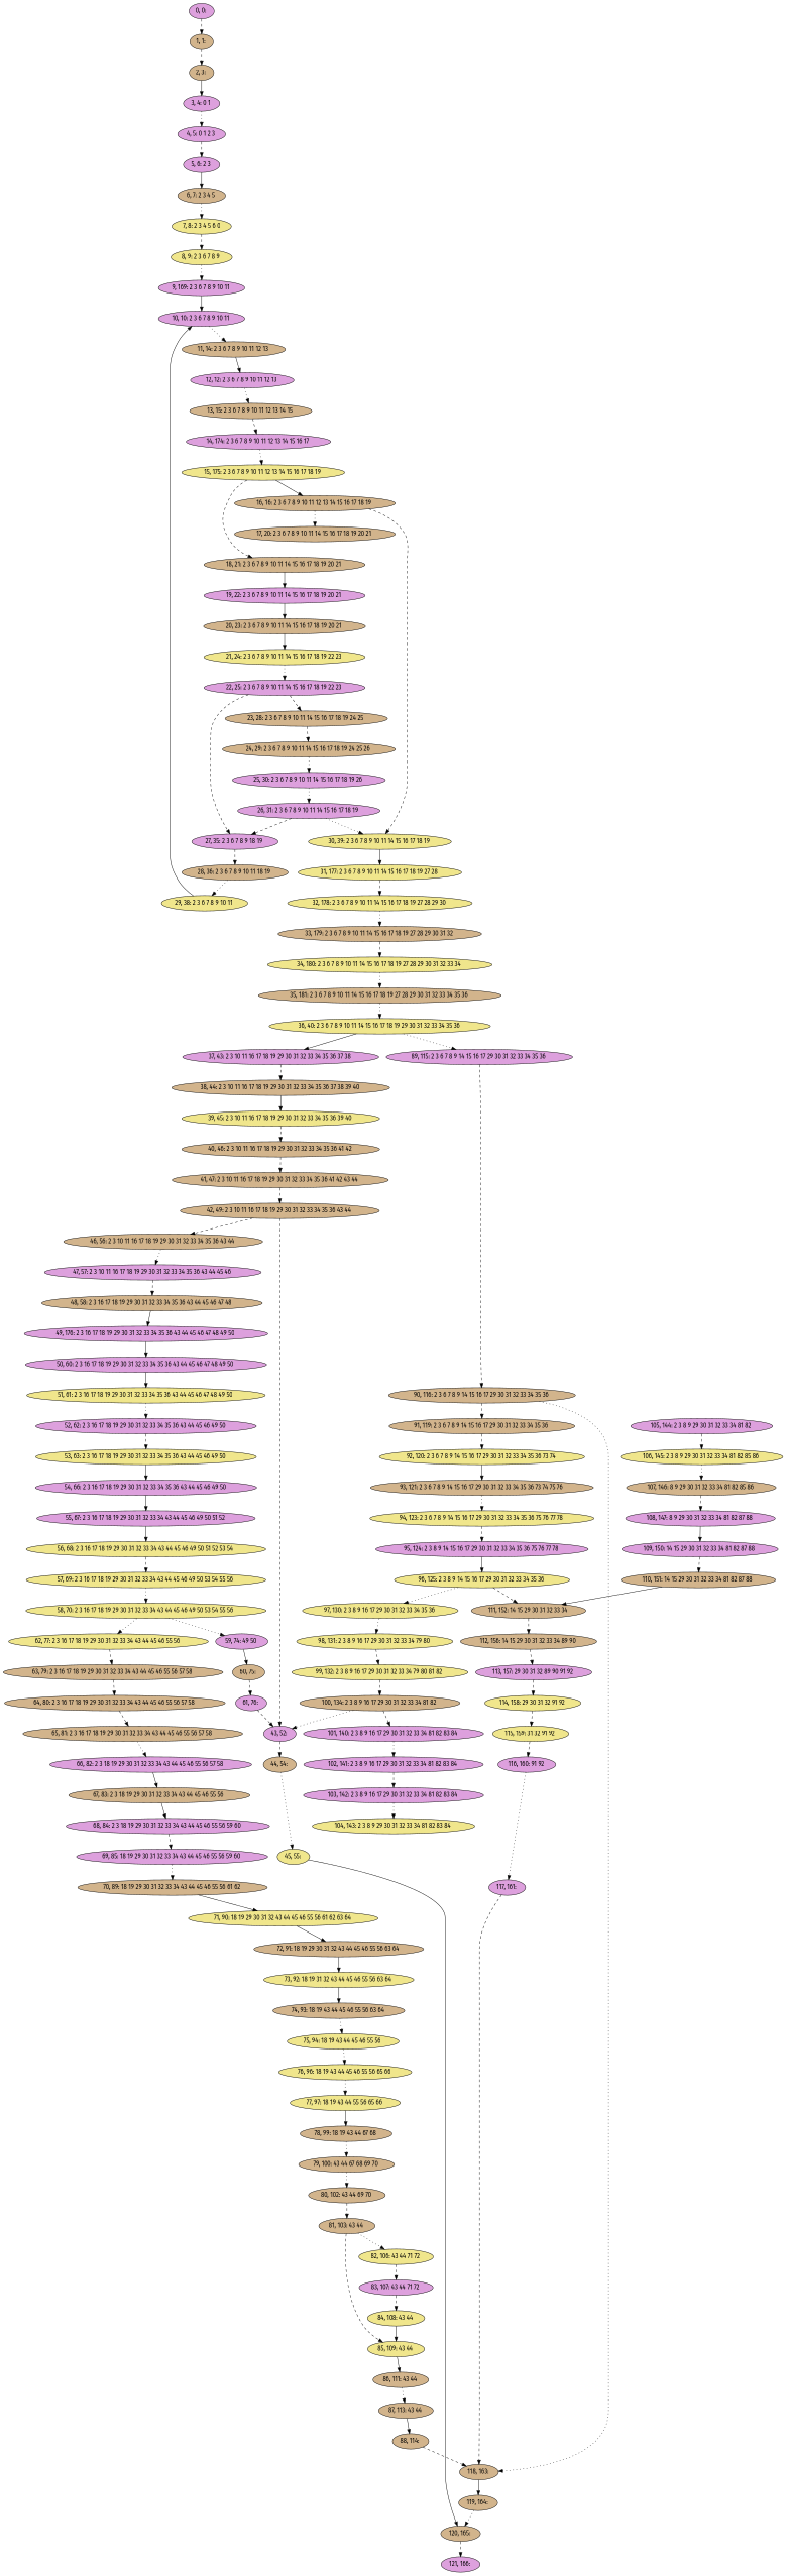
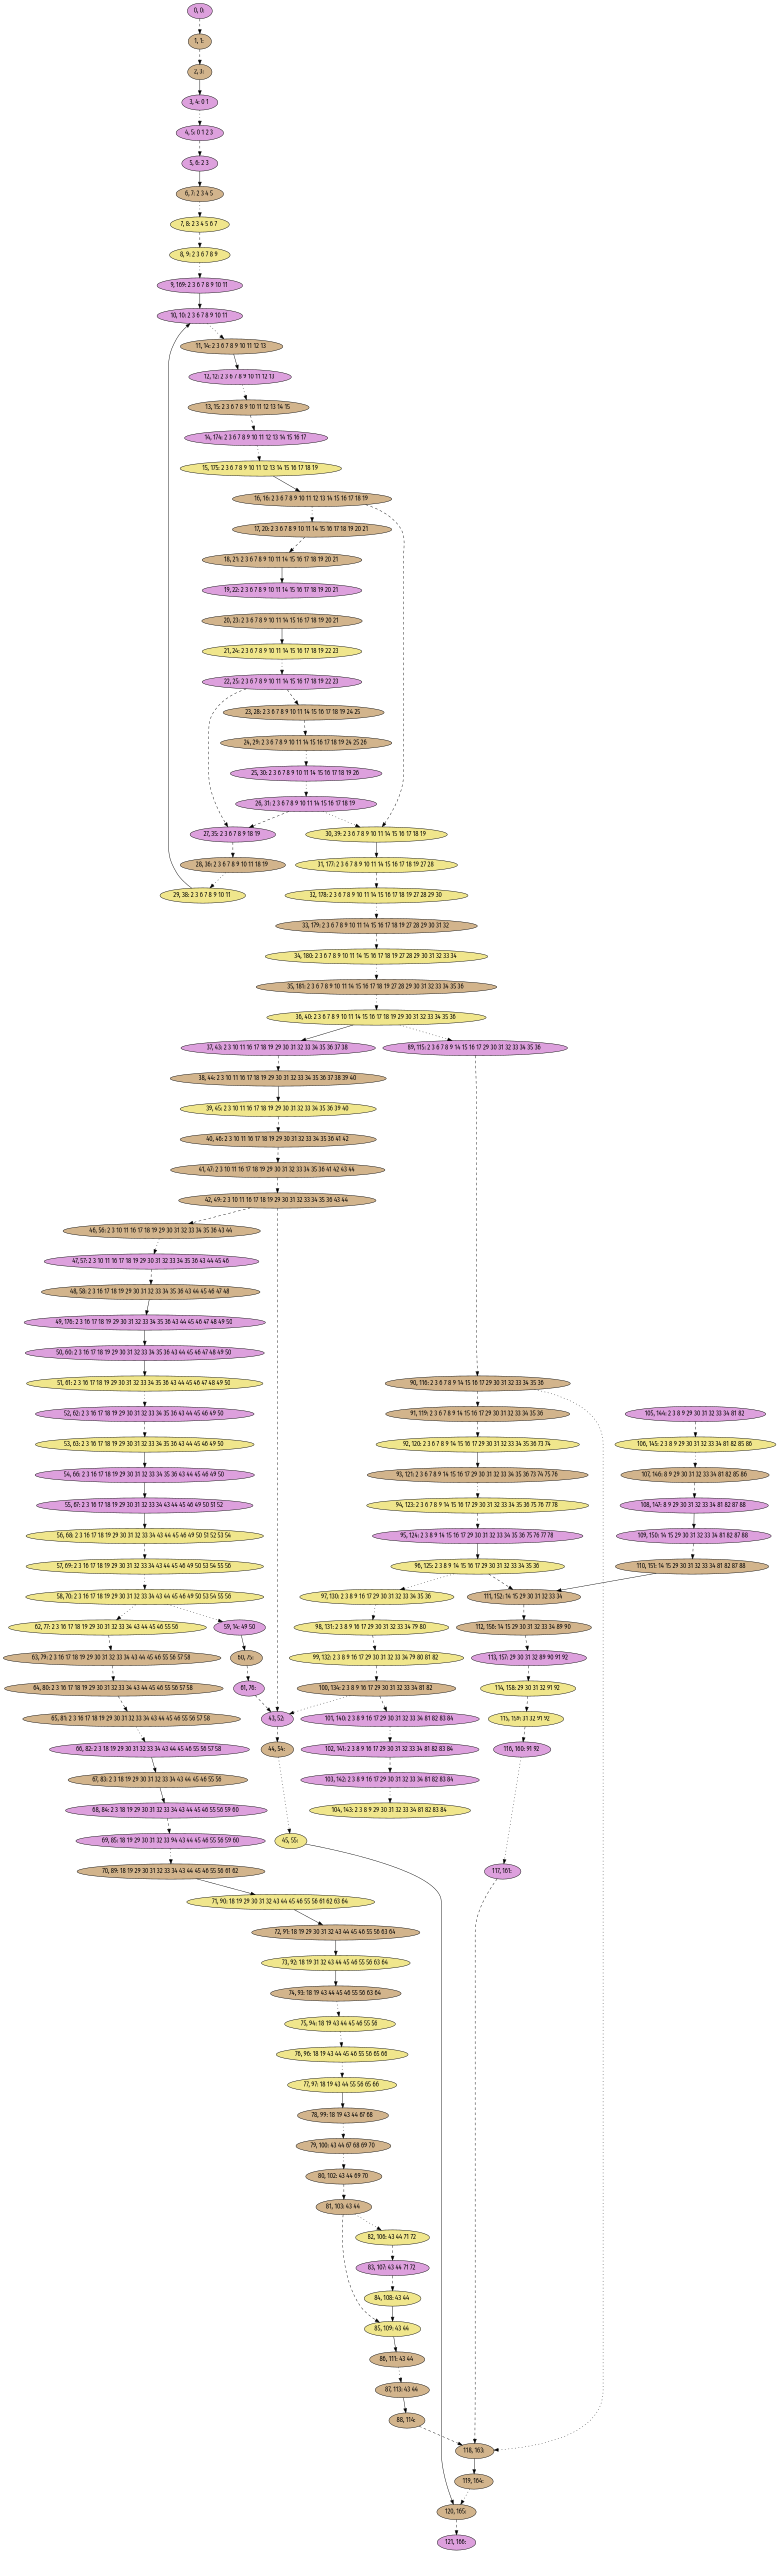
  digraph {
    fontname="Fira Sans"
    node [fillcolor=tan fontname="Fira Sans" style=filled]
    edge [fontname="Fira Sans" style=dashed]
    n1 [fillcolor=plum label="0, 0: "]
    n2 [label="1, 1: "]
    n3 [label="2, 3: "]
    n4 [fillcolor=plum label="3, 4: 0 1 "]
    n5 [fillcolor=plum label="4, 5: 0 1 2 3 "]
    n6 [fillcolor=plum label="5, 6: 2 3 "]
    n7 [label="6, 7: 2 3 4 5 "]
-   n8 [fillcolor=khaki label="7, 8: 2 3 4 5 6 0"]
+   n8 [fillcolor=khaki label="7, 8: 2 3 4 5 6 7 "]
    n9 [fillcolor=khaki label="8, 9: 2 3 6 7 8 9 "]
    n10 [fillcolor=plum label="9, 169: 2 3 6 7 8 9 10 11 "]
    n11 [fillcolor=plum label="10, 10: 2 3 6 7 8 9 10 11 "]
    n12 [label="11, 14: 2 3 6 7 8 9 10 11 12 13 "]
    n13 [fillcolor=plum label="12, 12: 2 3 6 7 8 9 10 11 12 13 "]
    n14 [label="13, 15: 2 3 6 7 8 9 10 11 12 13 14 15 "]
    n15 [fillcolor=plum label="14, 174: 2 3 6 7 8 9 10 11 12 13 14 15 16 17 "]
    n16 [fillcolor=khaki label="15, 175: 2 3 6 7 8 9 10 11 12 13 14 15 16 17 18 19 "]
    n17 [label="16, 16: 2 3 6 7 8 9 10 11 12 13 14 15 16 17 18 19 "]
    n18 [label="17, 20: 2 3 6 7 8 9 10 11 14 15 16 17 18 19 20 21 "]
    n19 [fillcolor=khaki label="30, 39: 2 3 6 7 8 9 10 11 14 15 16 17 18 19 "]
    n20 [label="18, 21: 2 3 6 7 8 9 10 11 14 15 16 17 18 19 20 21 "]
    n21 [fillcolor=khaki label="31, 177: 2 3 6 7 8 9 10 11 14 15 16 17 18 19 27 28 "]
    n22 [fillcolor=plum label="19, 22: 2 3 6 7 8 9 10 11 14 15 16 17 18 19 20 21 "]
    n23 [label="20, 23: 2 3 6 7 8 9 10 11 14 15 16 17 18 19 20 21 "]
    n24 [fillcolor=khaki label="21, 24: 2 3 6 7 8 9 10 11 14 15 16 17 18 19 22 23 "]
    n25 [fillcolor=plum label="22, 25: 2 3 6 7 8 9 10 11 14 15 16 17 18 19 22 23 "]
    n26 [label="23, 28: 2 3 6 7 8 9 10 11 14 15 16 17 18 19 24 25 "]
    n27 [fillcolor=plum label="27, 35: 2 3 6 7 8 9 18 19 "]
    n28 [label="24, 29: 2 3 6 7 8 9 10 11 14 15 16 17 18 19 24 25 26 "]
    n29 [label="28, 36: 2 3 6 7 8 9 10 11 18 19 "]
    n30 [fillcolor=plum label="25, 30: 2 3 6 7 8 9 10 11 14 15 16 17 18 19 26 "]
    n31 [fillcolor=plum label="26, 31: 2 3 6 7 8 9 10 11 14 15 16 17 18 19 "]
    n32 [fillcolor=khaki label="29, 38: 2 3 6 7 8 9 10 11 "]
    n33 [fillcolor=khaki label="32, 178: 2 3 6 7 8 9 10 11 14 15 16 17 18 19 27 28 29 30 "]
    n34 [label="33, 179: 2 3 6 7 8 9 10 11 14 15 16 17 18 19 27 28 29 30 31 32 "]
    n35 [fillcolor=khaki label="34, 180: 2 3 6 7 8 9 10 11 14 15 16 17 18 19 27 28 29 30 31 32 33 34 "]
    n36 [label="35, 181: 2 3 6 7 8 9 10 11 14 15 16 17 18 19 27 28 29 30 31 32 33 34 35 36 "]
    n37 [fillcolor=khaki label="36, 40: 2 3 6 7 8 9 10 11 14 15 16 17 18 19 29 30 31 32 33 34 35 36 "]
    n38 [fillcolor=plum label="37, 43: 2 3 10 11 16 17 18 19 29 30 31 32 33 34 35 36 37 38 "]
    n39 [fillcolor=plum label="89, 115: 2 3 6 7 8 9 14 15 16 17 29 30 31 32 33 34 35 36 "]
    n40 [label="38, 44: 2 3 10 11 16 17 18 19 29 30 31 32 33 34 35 36 37 38 39 40 "]
    n41 [label="90, 116: 2 3 6 7 8 9 14 15 16 17 29 30 31 32 33 34 35 36 "]
    n42 [fillcolor=khaki label="39, 45: 2 3 10 11 16 17 18 19 29 30 31 32 33 34 35 36 39 40 "]
    n43 [label="40, 46: 2 3 10 11 16 17 18 19 29 30 31 32 33 34 35 36 41 42 "]
    n44 [label="41, 47: 2 3 10 11 16 17 18 19 29 30 31 32 33 34 35 36 41 42 43 44 "]
    n45 [label="42, 49: 2 3 10 11 16 17 18 19 29 30 31 32 33 34 35 36 43 44 "]
    n46 [fillcolor=plum label="43, 52: "]
    n47 [label="46, 56: 2 3 10 11 16 17 18 19 29 30 31 32 33 34 35 36 43 44 "]
    n48 [label="44, 54: "]
    n49 [fillcolor=plum label="47, 57: 2 3 10 11 16 17 18 19 29 30 31 32 33 34 35 36 43 44 45 46 "]
    n50 [fillcolor=khaki label="45, 55: "]
    n51 [label="120, 165: "]
    n52 [fillcolor=plum label="121, 166: "]
    n53 [label="48, 58: 2 3 16 17 18 19 29 30 31 32 33 34 35 36 43 44 45 46 47 48 "]
    n54 [fillcolor=plum label="49, 176: 2 3 16 17 18 19 29 30 31 32 33 34 35 36 43 44 45 46 47 48 49 50 "]
    n55 [fillcolor=plum label="50, 60: 2 3 16 17 18 19 29 30 31 32 33 34 35 36 43 44 45 46 47 48 49 50 "]
    n56 [fillcolor=khaki label="51, 61: 2 3 16 17 18 19 29 30 31 32 33 34 35 36 43 44 45 46 47 48 49 50 "]
    n57 [fillcolor=plum label="52, 62: 2 3 16 17 18 19 29 30 31 32 33 34 35 36 43 44 45 46 49 50 "]
    n58 [fillcolor=khaki label="53, 63: 2 3 16 17 18 19 29 30 31 32 33 34 35 36 43 44 45 46 49 50 "]
    n59 [fillcolor=plum label="54, 66: 2 3 16 17 18 19 29 30 31 32 33 34 35 36 43 44 45 46 49 50 "]
    n60 [fillcolor=plum label="55, 67: 2 3 16 17 18 19 29 30 31 32 33 34 43 44 45 46 49 50 51 52 "]
    n61 [fillcolor=khaki label="56, 68: 2 3 16 17 18 19 29 30 31 32 33 34 43 44 45 46 49 50 51 52 53 54 "]
    n62 [fillcolor=khaki label="57, 69: 2 3 16 17 18 19 29 30 31 32 33 34 43 44 45 46 49 50 53 54 55 56 "]
    n63 [fillcolor=khaki label="58, 70: 2 3 16 17 18 19 29 30 31 32 33 34 43 44 45 46 49 50 53 54 55 56 "]
-   n64 [fillcolor=plum label="59, 74: 49 50 "]
+   n64 [fillcolor=plum label="59, 14: 49 50"]
    n65 [fillcolor=khaki label="62, 77: 2 3 16 17 18 19 29 30 31 32 33 34 43 44 45 46 55 56 "]
    n66 [label="60, 75: "]
    n67 [label="63, 79: 2 3 16 17 18 19 29 30 31 32 33 34 43 44 45 46 55 56 57 58 "]
    n68 [fillcolor=plum label="61, 76: "]
    n69 [label="64, 80: 2 3 16 17 18 19 29 30 31 32 33 34 43 44 45 46 55 56 57 58 "]
    n70 [label="65, 81: 2 3 16 17 18 19 29 30 31 32 33 34 43 44 45 46 55 56 57 58 "]
    n71 [fillcolor=plum label="66, 82: 2 3 18 19 29 30 31 32 33 34 43 44 45 46 55 56 57 58 "]
    n72 [label="67, 83: 2 3 18 19 29 30 31 32 33 34 43 44 45 46 55 56 "]
    n73 [fillcolor=plum label="68, 84: 2 3 18 19 29 30 31 32 33 34 43 44 45 46 55 56 59 60 "]
-   n74 [fillcolor=plum label="69, 85: 18 19 29 30 31 32 33 34 43 44 45 46 55 56 59 60 "]
+   n74 [fillcolor=plum label="69, 85: 18 19 29 30 31 32 33 94 43 44 45 46 55 56 59 60"]
    n75 [label="70, 89: 18 19 29 30 31 32 33 34 43 44 45 46 55 56 61 62 "]
    n76 [fillcolor=khaki label="71, 90: 18 19 29 30 31 32 43 44 45 46 55 56 61 62 63 64 "]
    n77 [label="72, 91: 18 19 29 30 31 32 43 44 45 46 55 56 63 64 "]
    n78 [fillcolor=khaki label="73, 92: 18 19 31 32 43 44 45 46 55 56 63 64 "]
    n79 [label="74, 93: 18 19 43 44 45 46 55 56 63 64 "]
    n80 [fillcolor=khaki label="75, 94: 18 19 43 44 45 46 55 56 "]
    n81 [fillcolor=khaki label="76, 96: 18 19 43 44 45 46 55 56 65 66 "]
    n82 [fillcolor=khaki label="77, 97: 18 19 43 44 55 56 65 66 "]
    n83 [label="78, 99: 18 19 43 44 67 68 "]
    n84 [label="79, 100: 43 44 67 68 69 70 "]
    n85 [label="80, 102: 43 44 69 70 "]
    n86 [label="81, 103: 43 44 "]
    n87 [fillcolor=khaki label="82, 106: 43 44 71 72 "]
    n88 [fillcolor=khaki label="85, 109: 43 44 "]
    n89 [fillcolor=plum label="83, 107: 43 44 71 72 "]
    n90 [label="86, 111: 43 44 "]
    n91 [fillcolor=khaki label="84, 108: 43 44 "]
    n92 [label="87, 113: 43 44 "]
    n93 [label="88, 114: "]
    n94 [label="118, 163: "]
    n95 [label="119, 164: "]
    n96 [label="91, 119: 2 3 6 7 8 9 14 15 16 17 29 30 31 32 33 34 35 36 "]
    n97 [fillcolor=khaki label="92, 120: 2 3 6 7 8 9 14 15 16 17 29 30 31 32 33 34 35 36 73 74 "]
    n98 [label="93, 121: 2 3 6 7 8 9 14 15 16 17 29 30 31 32 33 34 35 36 73 74 75 76 "]
    n99 [fillcolor=khaki label="94, 123: 2 3 6 7 8 9 14 15 16 17 29 30 31 32 33 34 35 36 75 76 77 78 "]
    n100 [fillcolor=plum label="95, 124: 2 3 8 9 14 15 16 17 29 30 31 32 33 34 35 36 75 76 77 78 "]
    n101 [fillcolor=khaki label="96, 125: 2 3 8 9 14 15 16 17 29 30 31 32 33 34 35 36 "]
    n102 [fillcolor=khaki label="97, 130: 2 3 8 9 16 17 29 30 31 32 33 34 35 36 "]
    n103 [label="111, 152: 14 15 29 30 31 32 33 34 "]
    n104 [fillcolor=khaki label="98, 131: 2 3 8 9 16 17 29 30 31 32 33 34 79 80 "]
    n105 [label="112, 156: 14 15 29 30 31 32 33 34 89 90 "]
    n106 [fillcolor=khaki label="99, 132: 2 3 8 9 16 17 29 30 31 32 33 34 79 80 81 82 "]
    n107 [label="100, 134: 2 3 8 9 16 17 29 30 31 32 33 34 81 82 "]
    n108 [fillcolor=plum label="101, 140: 2 3 8 9 16 17 29 30 31 32 33 34 81 82 83 84 "]
    n109 [fillcolor=plum label="102, 141: 2 3 8 9 16 17 29 30 31 32 33 34 81 82 83 84 "]
    n110 [fillcolor=plum label="103, 142: 2 3 8 9 16 17 29 30 31 32 33 34 81 82 83 84 "]
    n111 [fillcolor=khaki label="104, 143: 2 3 8 9 29 30 31 32 33 34 81 82 83 84 "]
    n112 [fillcolor=plum label="105, 144: 2 3 8 9 29 30 31 32 33 34 81 82 "]
    n113 [fillcolor=khaki label="106, 145: 2 3 8 9 29 30 31 32 33 34 81 82 85 86 "]
    n114 [label="107, 146: 8 9 29 30 31 32 33 34 81 82 85 86 "]
    n115 [fillcolor=plum label="108, 147: 8 9 29 30 31 32 33 34 81 82 87 88 "]
    n116 [fillcolor=plum label="109, 150: 14 15 29 30 31 32 33 34 81 82 87 88 "]
    n117 [label="110, 151: 14 15 29 30 31 32 33 34 81 82 87 88 "]
    n118 [fillcolor=plum label="113, 157: 29 30 31 32 89 90 91 92 "]
    n119 [fillcolor=khaki label="114, 158: 29 30 31 32 91 92 "]
    n120 [fillcolor=khaki label="115, 159: 31 32 91 92 "]
    n121 [fillcolor=plum label="116, 160: 91 92 "]
    n122 [fillcolor=plum label="117, 161: "]
    n1 -> n2
    n2 -> n3
    n3 -> n4 [style=solid]
    n4 -> n5 [style=dotted]
    n5 -> n6
    n6 -> n7 [style=solid]
    n7 -> n8 [style=dotted]
    n8 -> n9
    n9 -> n10 [style=dotted]
    n10 -> n11 [style=solid]
    n11 -> n12 [style=dotted]
    n12 -> n13 [style=solid]
    n13 -> n14 [style=dotted]
    n14 -> n15
    n15 -> n16 [style=dotted]
    n16 -> n17 [style=solid]
    n17 -> n18 [style=dotted]
    n17 -> n19
-   n16 -> n20
+   n18 -> n20
    n19 -> n21 [style=solid]
    n20 -> n22 [style=solid]
    n21 -> n33
-   n22 -> n23 [style=solid]
    n23 -> n24 [style=solid]
    n24 -> n25 [style=dotted]
    n25 -> n26
    n25 -> n27
    n26 -> n28
    n27 -> n29
    n28 -> n30 [style=dotted]
    n29 -> n32 [style=dotted]
    n30 -> n31 [style=dotted]
    n31 -> n19 [style=dotted]
    n31 -> n27
    n32 -> n11 [style=solid]
    n33 -> n34 [style=dotted]
    n34 -> n35
    n35 -> n36 [style=dotted]
    n36 -> n37 [style=dotted]
    n37 -> n38 [style=solid]
    n37 -> n39 [style=dotted]
    n38 -> n40
    n39 -> n41
    n40 -> n42 [style=solid]
    n41 -> n94 [style=dotted]
    n41 -> n96
    n42 -> n43
    n43 -> n44
    n44 -> n45
    n45 -> n46
    n45 -> n47
    n46 -> n48
    n47 -> n49 [style=dotted]
    n48 -> n50 [style=dotted]
    n49 -> n53
    n50 -> n51 [style=solid]
    n51 -> n52
    n53 -> n54 [style=solid]
    n54 -> n55 [style=solid]
    n55 -> n56 [style=solid]
    n56 -> n57 [style=dotted]
    n57 -> n58
    n58 -> n59 [style=solid]
    n59 -> n60 [style=solid]
    n60 -> n61 [style=solid]
    n61 -> n62
    n62 -> n63 [style=dotted]
    n63 -> n64 [style=dotted]
    n63 -> n65 [style=dotted]
    n64 -> n66 [style=solid]
    n65 -> n67
    n66 -> n68
    n67 -> n69
    n68 -> n46
    n69 -> n70
    n70 -> n71 [style=dotted]
    n71 -> n72 [style=solid]
    n72 -> n73 [style=solid]
    n73 -> n74
    n74 -> n75 [style=dotted]
    n75 -> n76 [style=solid]
    n76 -> n77 [style=solid]
    n77 -> n78 [style=solid]
    n78 -> n79 [style=solid]
    n79 -> n80 [style=dotted]
    n80 -> n81 [style=dotted]
    n81 -> n82 [style=dotted]
    n82 -> n83 [style=solid]
    n83 -> n84 [style=dotted]
    n84 -> n85 [style=dotted]
    n85 -> n86
    n86 -> n87 [style=dotted]
    n86 -> n88
    n87 -> n89
    n88 -> n90 [style=solid]
    n89 -> n91
    n90 -> n92 [style=dotted]
    n91 -> n88 [style=solid]
    n92 -> n93 [style=solid]
    n93 -> n94
    n94 -> n95 [style=solid]
    n95 -> n51 [style=dotted]
    n96 -> n97
    n97 -> n98 [style=solid]
    n98 -> n99 [style=dotted]
    n99 -> n100
    n100 -> n101 [style=solid]
    n101 -> n102 [style=dotted]
    n101 -> n103
    n102 -> n104 [style=dotted]
    n103 -> n105
    n104 -> n106
    n105 -> n118
    n106 -> n107
    n107 -> n46 [style=dotted]
    n107 -> n108
    n108 -> n109 [style=dotted]
    n109 -> n110
    n110 -> n111 [style=dotted]
    n112 -> n113
    n113 -> n114 [style=dotted]
    n114 -> n115
    n115 -> n116 [style=solid]
    n116 -> n117
    n117 -> n103 [style=solid]
    n118 -> n119
    n119 -> n120
    n120 -> n121
    n121 -> n122 [style=dotted]
    n122 -> n94
  }
